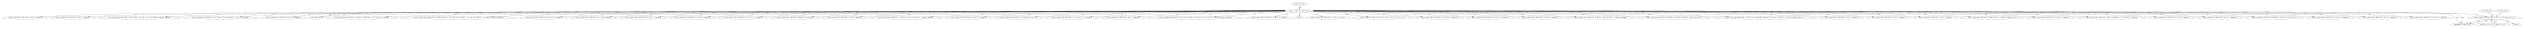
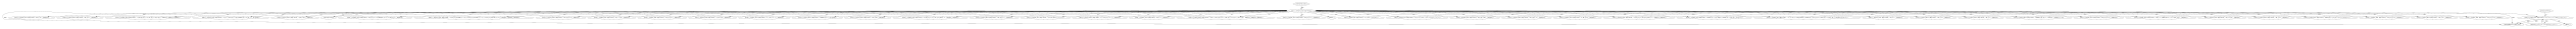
  digraph {
    fontname="JetBrains Mono"
    node [fontname="JetBrains Mono"]
    edge [fontname="JetBrains Mono"]
    n1 [label="(Call,r_strbuf_set (&op->esil, \"1,a,<<,C,|,a,=,$c7,C,=,a,a,=\"))"]
    n2 [label="(MethodReturn,static int)"]
    n3 [label="(Block,)"]
    n4 [label="(Literal,\"1,a,<<,C,|,a,=,$c7,C,=,a,a,=\")"]
    n5 [label="(Call,r_strbuf_init (&op->esil))"]
    n6 [label="(Call,r_strbuf_setf (&op->esil, \"%s,a,|=\", addrbuf))"]
    n7 [label="(Call,r_strbuf_setf (&op->esil, \"%s,a,^=\", addrbuf))"]
    n8 [label="(Call,r_strbuf_setf (&op->esil, \"1,%s,[1],&,C,=,1,%s,[1],>>,%s,=[1]\", addrbuf, addrbuf, addrbuf))"]
    n9 [label="(Call,r_strbuf_setf (&op->esil, \"1,pc,-,0xff,sp,+,=[2],0x%04x,pc,=,2,sp,-=\", op->jump))"]
    n10 [label="(Call,r_strbuf_setf (&op->esil, \"a,%s,=[1]\", addrbuf))"]
    n11 [label="(Call,&op->esil)"]
    n12 [label="(Call,r_strbuf_setf (&op->esil, \"%s,[1],a,+=,C,NUM,$c7,C,=,a,+=,$c7,C,|=\", addrbuf))"]
    n13 [label="(Call,r_strbuf_setf (&op->esil, \"a,%s,[1],&,0x80,&,!,!,N,=,a,%s,[1],&,0x40,&,!,!,V,=,a,%s,[1],&,0xff,&,!,Z,=\",addrbuf, addrbuf, addrbuf))"]
    n14 [label="(Call,r_strbuf_setf (&op->esil, \"%s,[1],a,==\", addrbuf))"]
    n15 [label="(Call,r_strbuf_setf (&op->esil, \"%s,--=[1]\", addrbuf))"]
    n16 [label="(Call,r_strbuf_setf (&op->esil, \"%s,[1],a,=\", addrbuf))"]
    n17 [label="(Call,r_strbuf_setf (&op->esil, \"y,%s,=[1]\", addrbuf))"]
    n18 [label="(Call,r_strbuf_setf (&op->esil, \"C,!,%s,+,a,-=\", addrbuf))"]
    n19 [label="(Call,r_strbuf_setf (&op->esil, \"0x%04x,pc,=\", op->jump))"]
    n20 [label="(Call,r_strbuf_setf (&op->esil, \"%s,a,&=\", addrbuf))"]
    n21 [label="(Call,r_strbuf_setf (&op->esil, \"1,%s,[1],<<,C,|,%s,=[1],$c7,C,=\", addrbuf, addrbuf))"]
    n22 [label="(Call,r_strbuf_setf (&op->esil, \"%s,[1],y,=\", addrbuf))"]
    n23 [label="(Call,r_strbuf_set (&op->esil, \"1,a,<<=,$c7,C,=,a,a,=\"))"]
    n24 [label="(Call,r_strbuf_setf (&op->esil, \"C,!,%s,[1],+,a,-=\", addrbuf))"]
    n25 [label="(Call,r_strbuf_setf (&op->esil, \"%s,x,=\", addrbuf))"]
    n26 [label="(Call,r_strbuf_setf (&op->esil, \"C,N,=,1,%s,[1],&,C,=,1,%s,[1],>>,7,N,<<,|,%s,=[1]\", addrbuf, addrbuf, addrbuf))"]
    n27 [label="(Call,r_strbuf_setf (&op->esil, \"%s,[1],x,=\", addrbuf))"]
    n28 [label="(Block,)"]
    n29 [label="(Call,r_strbuf_set (&op->esil, \"1,a,&,C,=,1,a,>>=\"))"]
    n30 [label="(Call,r_strbuf_set (&op->esil, \"C,N,=,1,a,&,C,=,1,a,>>,7,N,<<,|,a,=\"))"]
    n31 [label="(Call,r_strbuf_setf (&op->esil, \"%s,[1],a,&=\", addrbuf))"]
    n32 [label="(Call,r_strbuf_setf (&op->esil, \"%s,[1],a,^=\", addrbuf))"]
    n33 [label="(Call,r_strbuf_setf (&op->esil, \"x,%s,=[1]\", addrbuf))"]
    n34 [label="(Call,r_strbuf_setf (&op->esil, \"1,%s,[1],<<,%s,=[1],$c7,C,=\", addrbuf, addrbuf))"]
    n35 [label="(Call,r_strbuf_set (&op->esil, \"0x101,sp,+,[1],flags,=,0x102,sp,+,[2],pc,=,3,sp,+=\"))"]
    n36 [label="(Call,r_strbuf_set (&op->esil, \",1,I,=,0,D,=,flags,0x10,|,0x100,sp,+,=[1],pc,1,+,0xfe,sp,+,=[2],3,sp,-=,0xfffe,[2],pc,=\"))"]
    n37 [label="(Call,r_strbuf_setf (&op->esil, \"%s,a,=\", addrbuf))"]
    n38 [label="(Call,r_strbuf_setf (&op->esil, \"%s,a,==\", addrbuf))"]
    n39 [label="(Call,r_strbuf_setf (&op->esil, \"%s,y,=\", addrbuf))"]
    n40 [label="(Call,r_strbuf_setf (&op->esil, \"0x%04x,[2],pc,=\", data[1] | data[2] << 8))"]
    n41 [label="(Call,r_strbuf_setf (&op->esil, \"%s,[1],a,|=\", addrbuf))"]
    n42 [label="(Call,r_strbuf_setf (&op->esil, \"%s,a,+=,C,NUM,$c7,C,=,a,+=,$c7,C,|=\", addrbuf))"]
    n43 [label="(Call,r_strbuf_setf (&op->esil, \"%s,++=[1]\", addrbuf))"]
    n44 [label="(Call,r_strbuf_setf (&op->esil, \"%s,y,==\", addrbuf))"]
    n45 [label="(Call,r_strbuf_set (&op->esil, \"0x101,sp,+,[2],pc,=,pc,++=,2,sp,+=\"))"]
    n46 [label="(Call,r_strbuf_setf (&op->esil, \"%s,[1],y,==\", addrbuf))"]
    n47 [label="(Call,r_strbuf_setf (&op->esil, \"%s,x,==\", addrbuf))"]
    n48 [label="(Call,r_strbuf_setf (&op->esil, \"%s,[1],x,==\", addrbuf))"]
    n49 [label="(Call,&op->esil)"]
    n50 [label="(Identifier,data)"]
-   n51 [label="(Identifier,op)"]
    n1 -> n2 [label="DDG: "]
    n1 -> n2 [label="DDG: "]
    n1 -> n3 [label="AST: "]
    n1 -> n4 [label="CFG: "]
    n4 -> n1 [label="AST: "]
    n5 -> n1 [label="DDG: "]
    n5 -> n2 [label="DDG: "]
    n5 -> n2 [label="DDG: "]
    n5 -> n6 [label="DDG: "]
    n5 -> n7 [label="DDG: "]
    n5 -> n8 [label="DDG: "]
    n5 -> n9 [label="DDG: "]
    n5 -> n10 [label="DDG: "]
    n5 -> n11 [label="CFG: "]
    n5 -> n12 [label="DDG: "]
    n5 -> n13 [label="DDG: "]
    n5 -> n14 [label="DDG: "]
    n5 -> n15 [label="DDG: "]
    n5 -> n16 [label="DDG: "]
    n5 -> n17 [label="DDG: "]
    n5 -> n18 [label="DDG: "]
    n5 -> n19 [label="DDG: "]
    n5 -> n20 [label="DDG: "]
    n5 -> n21 [label="DDG: "]
    n5 -> n22 [label="DDG: "]
    n5 -> n23 [label="DDG: "]
    n5 -> n24 [label="DDG: "]
    n5 -> n25 [label="DDG: "]
    n5 -> n26 [label="DDG: "]
    n5 -> n27 [label="DDG: "]
    n5 -> n28 [label="AST: "]
    n5 -> n29 [label="DDG: "]
    n5 -> n30 [label="DDG: "]
    n5 -> n31 [label="DDG: "]
    n5 -> n32 [label="DDG: "]
    n5 -> n33 [label="DDG: "]
    n5 -> n34 [label="DDG: "]
    n5 -> n35 [label="DDG: "]
    n5 -> n36 [label="DDG: "]
    n5 -> n37 [label="DDG: "]
    n5 -> n38 [label="DDG: "]
    n5 -> n39 [label="DDG: "]
    n5 -> n40 [label="DDG: "]
    n5 -> n41 [label="DDG: "]
    n5 -> n42 [label="DDG: "]
    n5 -> n43 [label="DDG: "]
    n5 -> n44 [label="DDG: "]
    n5 -> n45 [label="DDG: "]
    n5 -> n46 [label="DDG: "]
    n5 -> n47 [label="DDG: "]
    n5 -> n48 [label="DDG: "]
    n11 -> n5 [label="AST: "]
    n49 -> n1 [label="AST: "]
    n50 -> n5 [label="DDG: "]
-   n51 -> n1 [label="CFG: "]
  }
